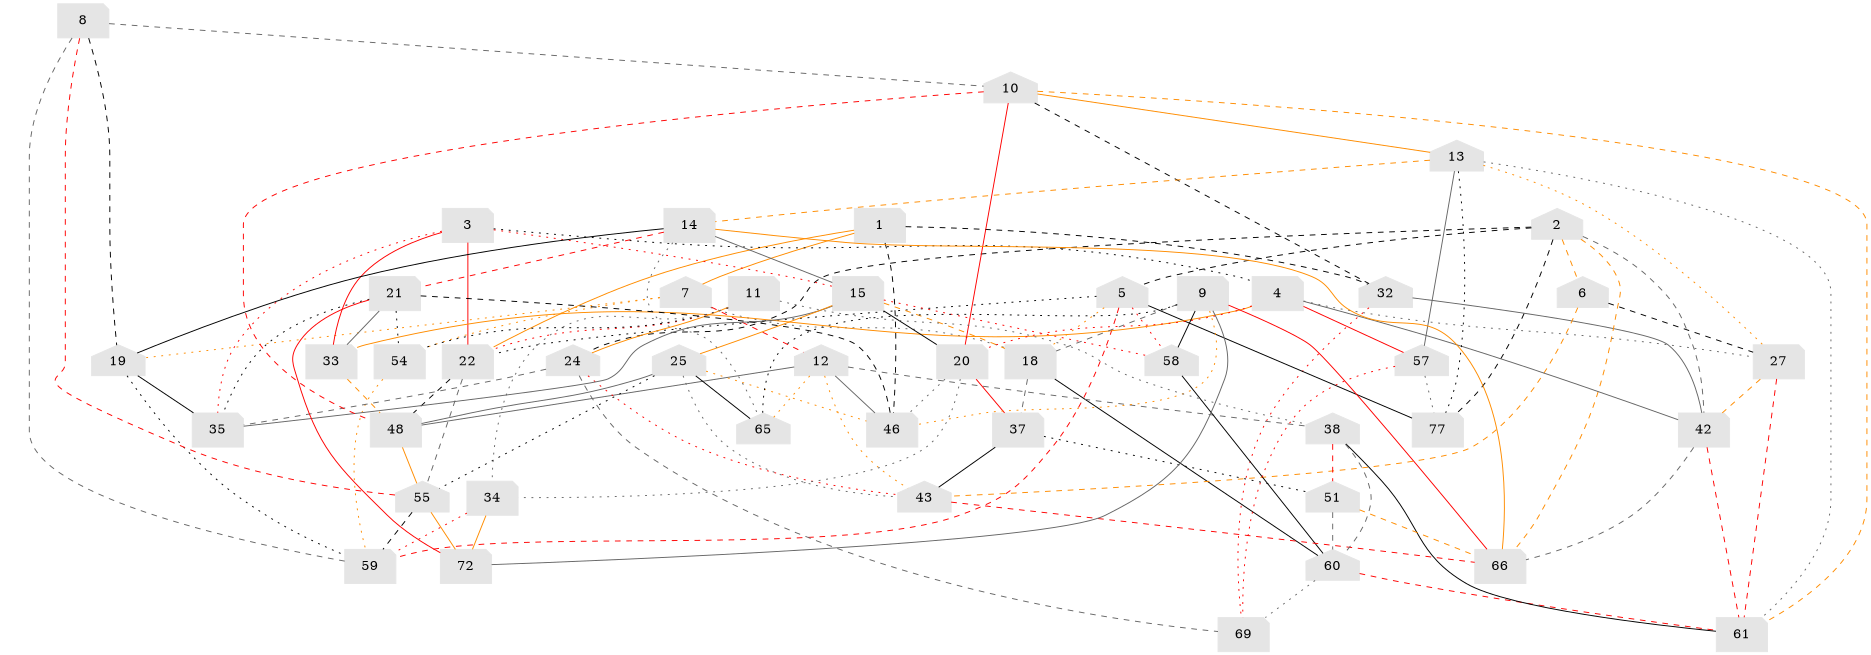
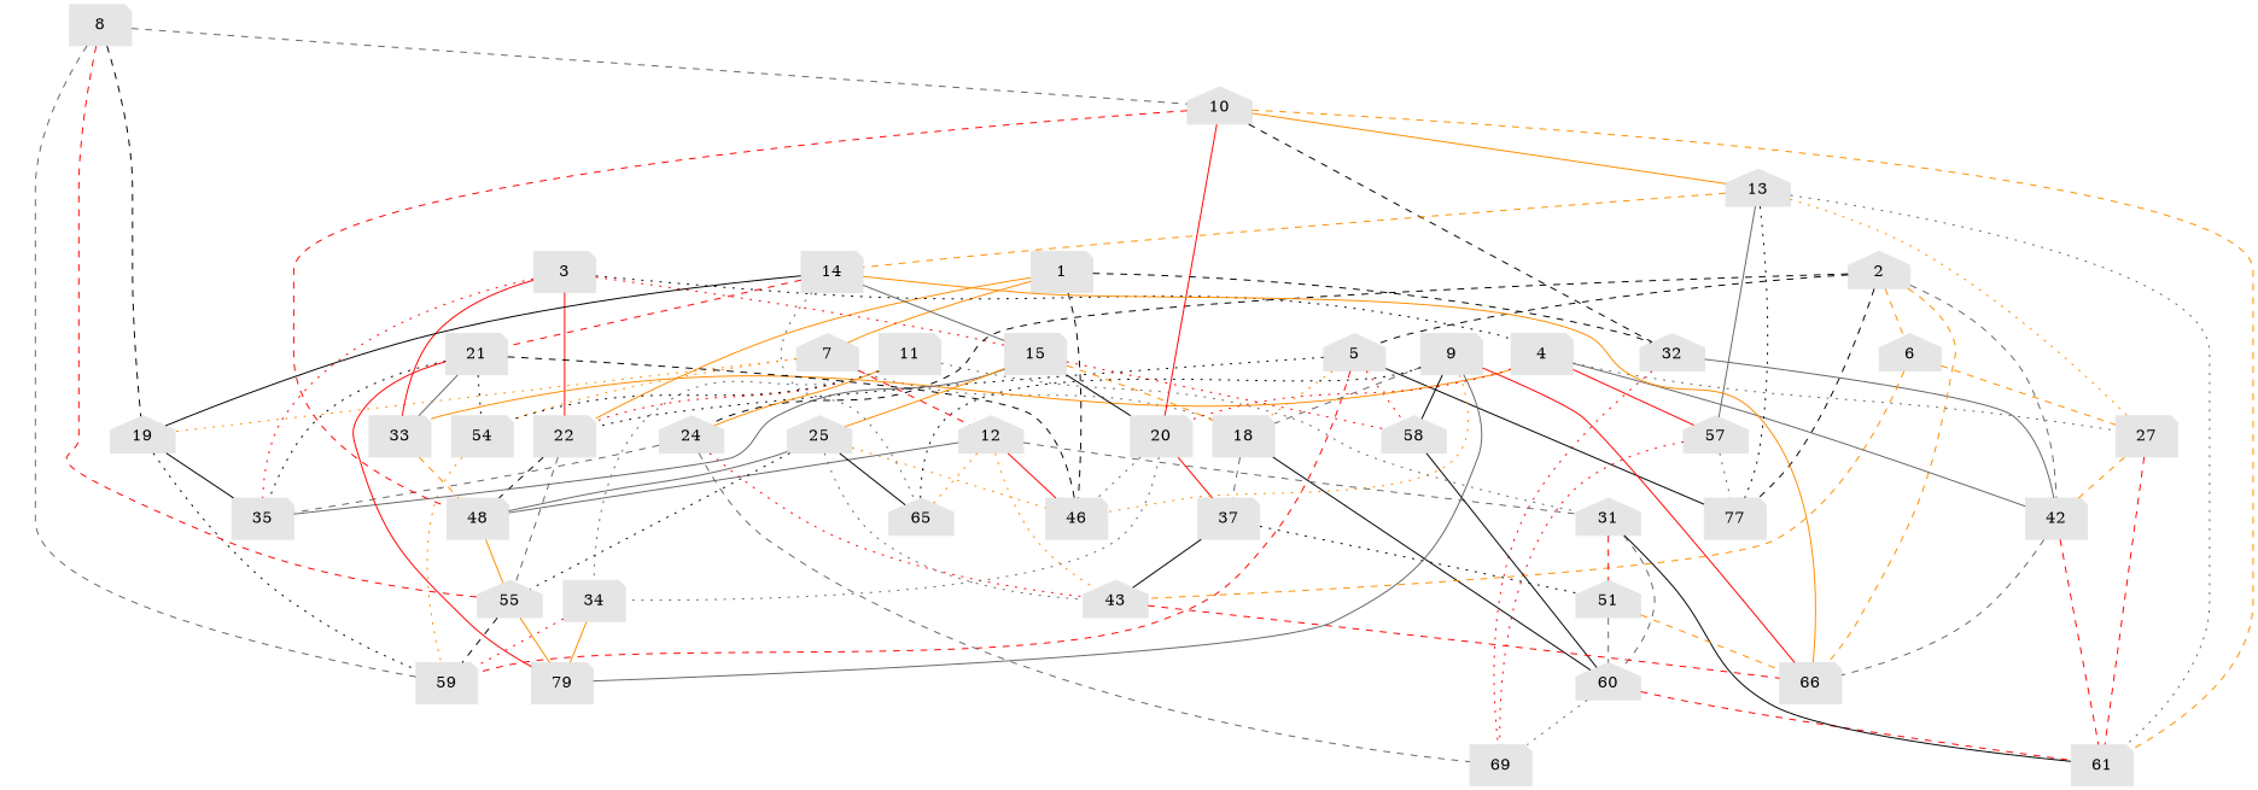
  graph {
    node [color=gray90 shape=note style=filled]
    edge [color=gray40 style=dashed]
    1 [super="+39"]
    7 [shape=house super="+16"]
    22 [super="+38"]
    32 [shape=house]
    46 [super="+49"]
    18 [super="+56"]
    12 [shape=house super="+28"]
    19 [shape=house super="+74"]
    54
    55 [shape=house super="+63"]
    48 [super="+67"]
    42 [super="+47"]
    69
    2 [shape=house super="+45"]
    5 [shape=house super="+40"]
    6 [shape=house]
    24 [shape=house super="+70"]
    66 [super="+78"]
    77
    58 [shape=house]
    59 [super="+79"]
    27 [super="+44"]
    43 [shape=house super="+53"]
    35 [super="+50"]
    61 [super="+73"]
    3 [super="+30"]
    4 [super="+41"]
    15 [super="+62"]
    33
    20 [super="+75"]
    57 [shape=house]
    25 [shape=house super="+68"]
    60 [shape=house super="+76"]
    34
    37
    65 [shape=house]
-   31 [shape=house super="+36" label=38]
+   31 [shape=house super="+36"]
    10 [shape=house super="+71"]
    13 [shape=house super="+64"]
    8
-   72
+   72 [label=79]
    9 [super="+23"]
    14 [super="+26"]
    11 [super="+52"]
    51 [shape=house]
    21 [super="+29"]
    1 -- 7 [color=darkorange style=solid]
    1 -- 22 [color=darkorange style=solid]
    1 -- 32 [color=black]
    1 -- 46 [color=black]
    7 -- 18 [style=dotted]
    7 -- 12 [color=red]
    7 -- 19 [color=darkorange style=dotted weight=2]
    7 -- 54 [color=darkorange style=dotted]
    22 -- 55
    22 -- 48 [color=black]
    32 -- 42 [style=solid]
    32 -- 69 [color=red style=dotted]
    18 -- 60 [color=black style=solid]
    18 -- 37
-   12 -- 46 [style=solid]
+   12 -- 46 [color=red style=solid]
    12 -- 48 [style=solid]
    12 -- 43 [color=darkorange style=dotted]
    12 -- 65 [color=darkorange style=dotted]
    12 -- 31
    19 -- 59 [color=black style=dotted]
    19 -- 35 [color=black style=solid]
    54 -- 59 [color=darkorange style=dotted]
    55 -- 59 [color=black]
    55 -- 72 [color=darkorange style=solid]
    48 -- 55 [color=darkorange style=solid]
    42 -- 66
    42 -- 61 [color=red]
    2 -- 42
    2 -- 5 [color=black]
    2 -- 6 [color=darkorange]
    2 -- 24 [color=black]
    2 -- 66 [color=darkorange]
    2 -- 77 [color=black]
    5 -- 22 [color=black style=dotted]
    5 -- 18 [color=darkorange style=dotted]
    5 -- 77 [color=black style=solid]
    5 -- 58 [color=red style=dotted]
    5 -- 59 [color=red]
-   6 -- 27 [color=black]
+   6 -- 27 [color=darkorange]
    6 -- 43 [color=darkorange]
    24 -- 69
    24 -- 43 [color=red style=dotted]
    24 -- 35 [weight=2]
    58 -- 60 [color=black style=solid]
    27 -- 42 [color=darkorange]
    27 -- 61 [color=red]
    43 -- 66 [color=red]
    3 -- 22 [color=red style=solid]
    3 -- 35 [color=red style=dotted]
    3 -- 4 [color=black style=dotted]
    3 -- 15 [color=red style=dotted]
    3 -- 33 [color=red style=solid]
    4 -- 42 [style=solid]
    4 -- 27 [style=dotted]
    4 -- 33 [color=darkorange style=solid]
    4 -- 20 [color=red style=dotted]
    4 -- 57 [color=red style=solid]
    15 -- 18 [color=darkorange]
    15 -- 58 [color=red style=dotted]
    15 -- 35 [style=solid]
    15 -- 20 [color=black style=solid]
    15 -- 25 [color=darkorange style=solid]
    33 -- 48 [color=darkorange]
    20 -- 46 [style=dotted]
    20 -- 34 [style=dotted]
    20 -- 37 [color=red style=solid]
    57 -- 69 [color=red style=dotted]
    57 -- 77 [style=dotted]
    25 -- 46 [color=darkorange style=dotted]
    25 -- 55 [color=black style=dotted]
    25 -- 48 [style=solid]
    25 -- 43 [style=dotted]
    25 -- 65 [color=black style=solid]
    60 -- 69 [style=dotted]
    60 -- 61 [color=red]
    34 -- 59 [color=red style=dotted]
    34 -- 72 [color=darkorange style=solid]
    37 -- 43 [color=black style=solid]
    37 -- 51 [color=black style=dotted]
    31 -- 61 [color=black style=solid]
    31 -- 60
    31 -- 51 [color=red]
    10 -- 32 [color=black]
    10 -- 48 [color=red]
    10 -- 61 [color=darkorange]
    10 -- 20 [color=red style=solid]
    10 -- 13 [color=darkorange style=solid]
    13 -- 77 [color=black style=dotted]
    13 -- 27 [color=darkorange style=dotted]
    13 -- 61 [style=dotted]
    13 -- 57 [style=solid]
    13 -- 14 [color=darkorange]
    8 -- 19 [color=black]
    8 -- 55 [color=red]
    8 -- 59
    8 -- 10
    9 -- 46 [color=darkorange style=dotted]
    9 -- 18
    9 -- 66 [color=red style=solid]
    9 -- 58 [color=black style=solid]
    9 -- 65 [color=black style=dotted]
    9 -- 72 [style=solid]
    14 -- 19 [color=black style=solid]
    14 -- 66 [color=darkorange style=solid]
    14 -- 15 [style=solid]
    14 -- 65 [style=dotted]
    14 -- 21 [color=red]
    11 -- 22 [color=red style=dotted]
    11 -- 54 [color=black style=dotted]
    11 -- 24 [color=darkorange style=solid]
    11 -- 34 [style=dotted]
    11 -- 31 [style=dotted weight=2]
    51 -- 66 [color=darkorange]
    51 -- 60
    21 -- 46 [color=black]
    21 -- 54 [color=black style=dotted]
    21 -- 35 [color=black style=dotted]
    21 -- 33 [style=solid]
    21 -- 72 [color=red style=solid]
  }
